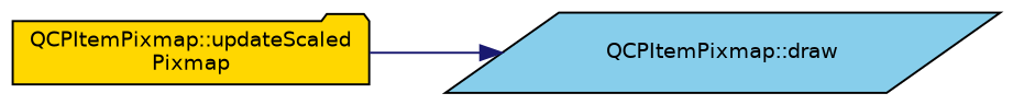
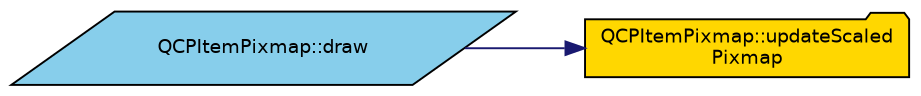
  digraph {
    rankdir=RL
    fontname="DejaVu Sans"
    node [color=black fontname="DejaVu Sans" fontsize=10 style=filled]
    n1 [fillcolor=gold fontcolor=black height=0.2 label="QCPItemPixmap::updateScaled\lPixmap" shape=folder width=0.4]
    n2 [fillcolor=skyblue height=0.2 label="QCPItemPixmap::draw" shape=parallelogram width=0.4]
-   n2 -> n1 [color=midnightblue dir=back fontname="DejaVu Sans" fontsize=10 labelfontname=Helvetica labelfontsize=10 style=solid]
+   n1 -> n2 [color=midnightblue dir=back fontname="DejaVu Sans" fontsize=10 labelfontname=Helvetica labelfontsize=10 style=solid]
  }
